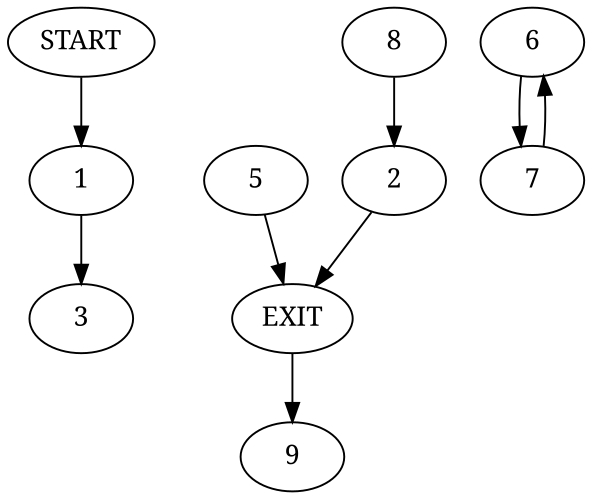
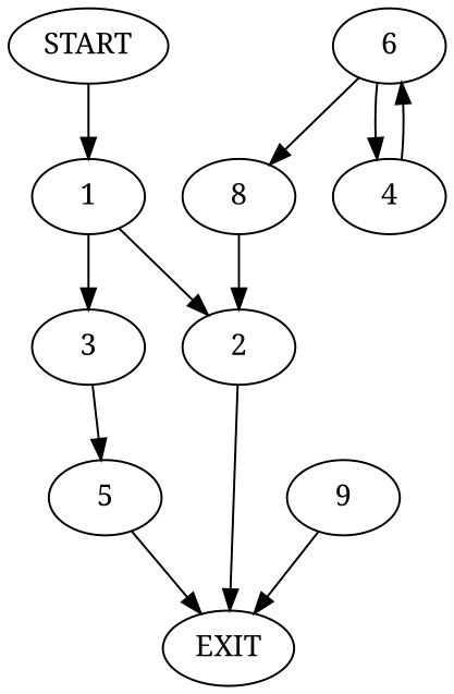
  digraph {
    fontname="Noto Serif"
    node [fontname="Noto Serif"]
    edge [fontname="Noto Serif"]
    n1 [label=START]
    1
    2
    3
    n5 [label=EXIT]
    9
    5
    6
-   7
+   7 [label=4]
    8
    n1 -> 1
+   1 -> 2
    1 -> 3
    2 -> n5
-   n5 -> 9
+   3 -> 5
+   9 -> n5
    5 -> n5
    6 -> 7
+   6 -> 8
    7 -> 6
    8 -> 2
  }
